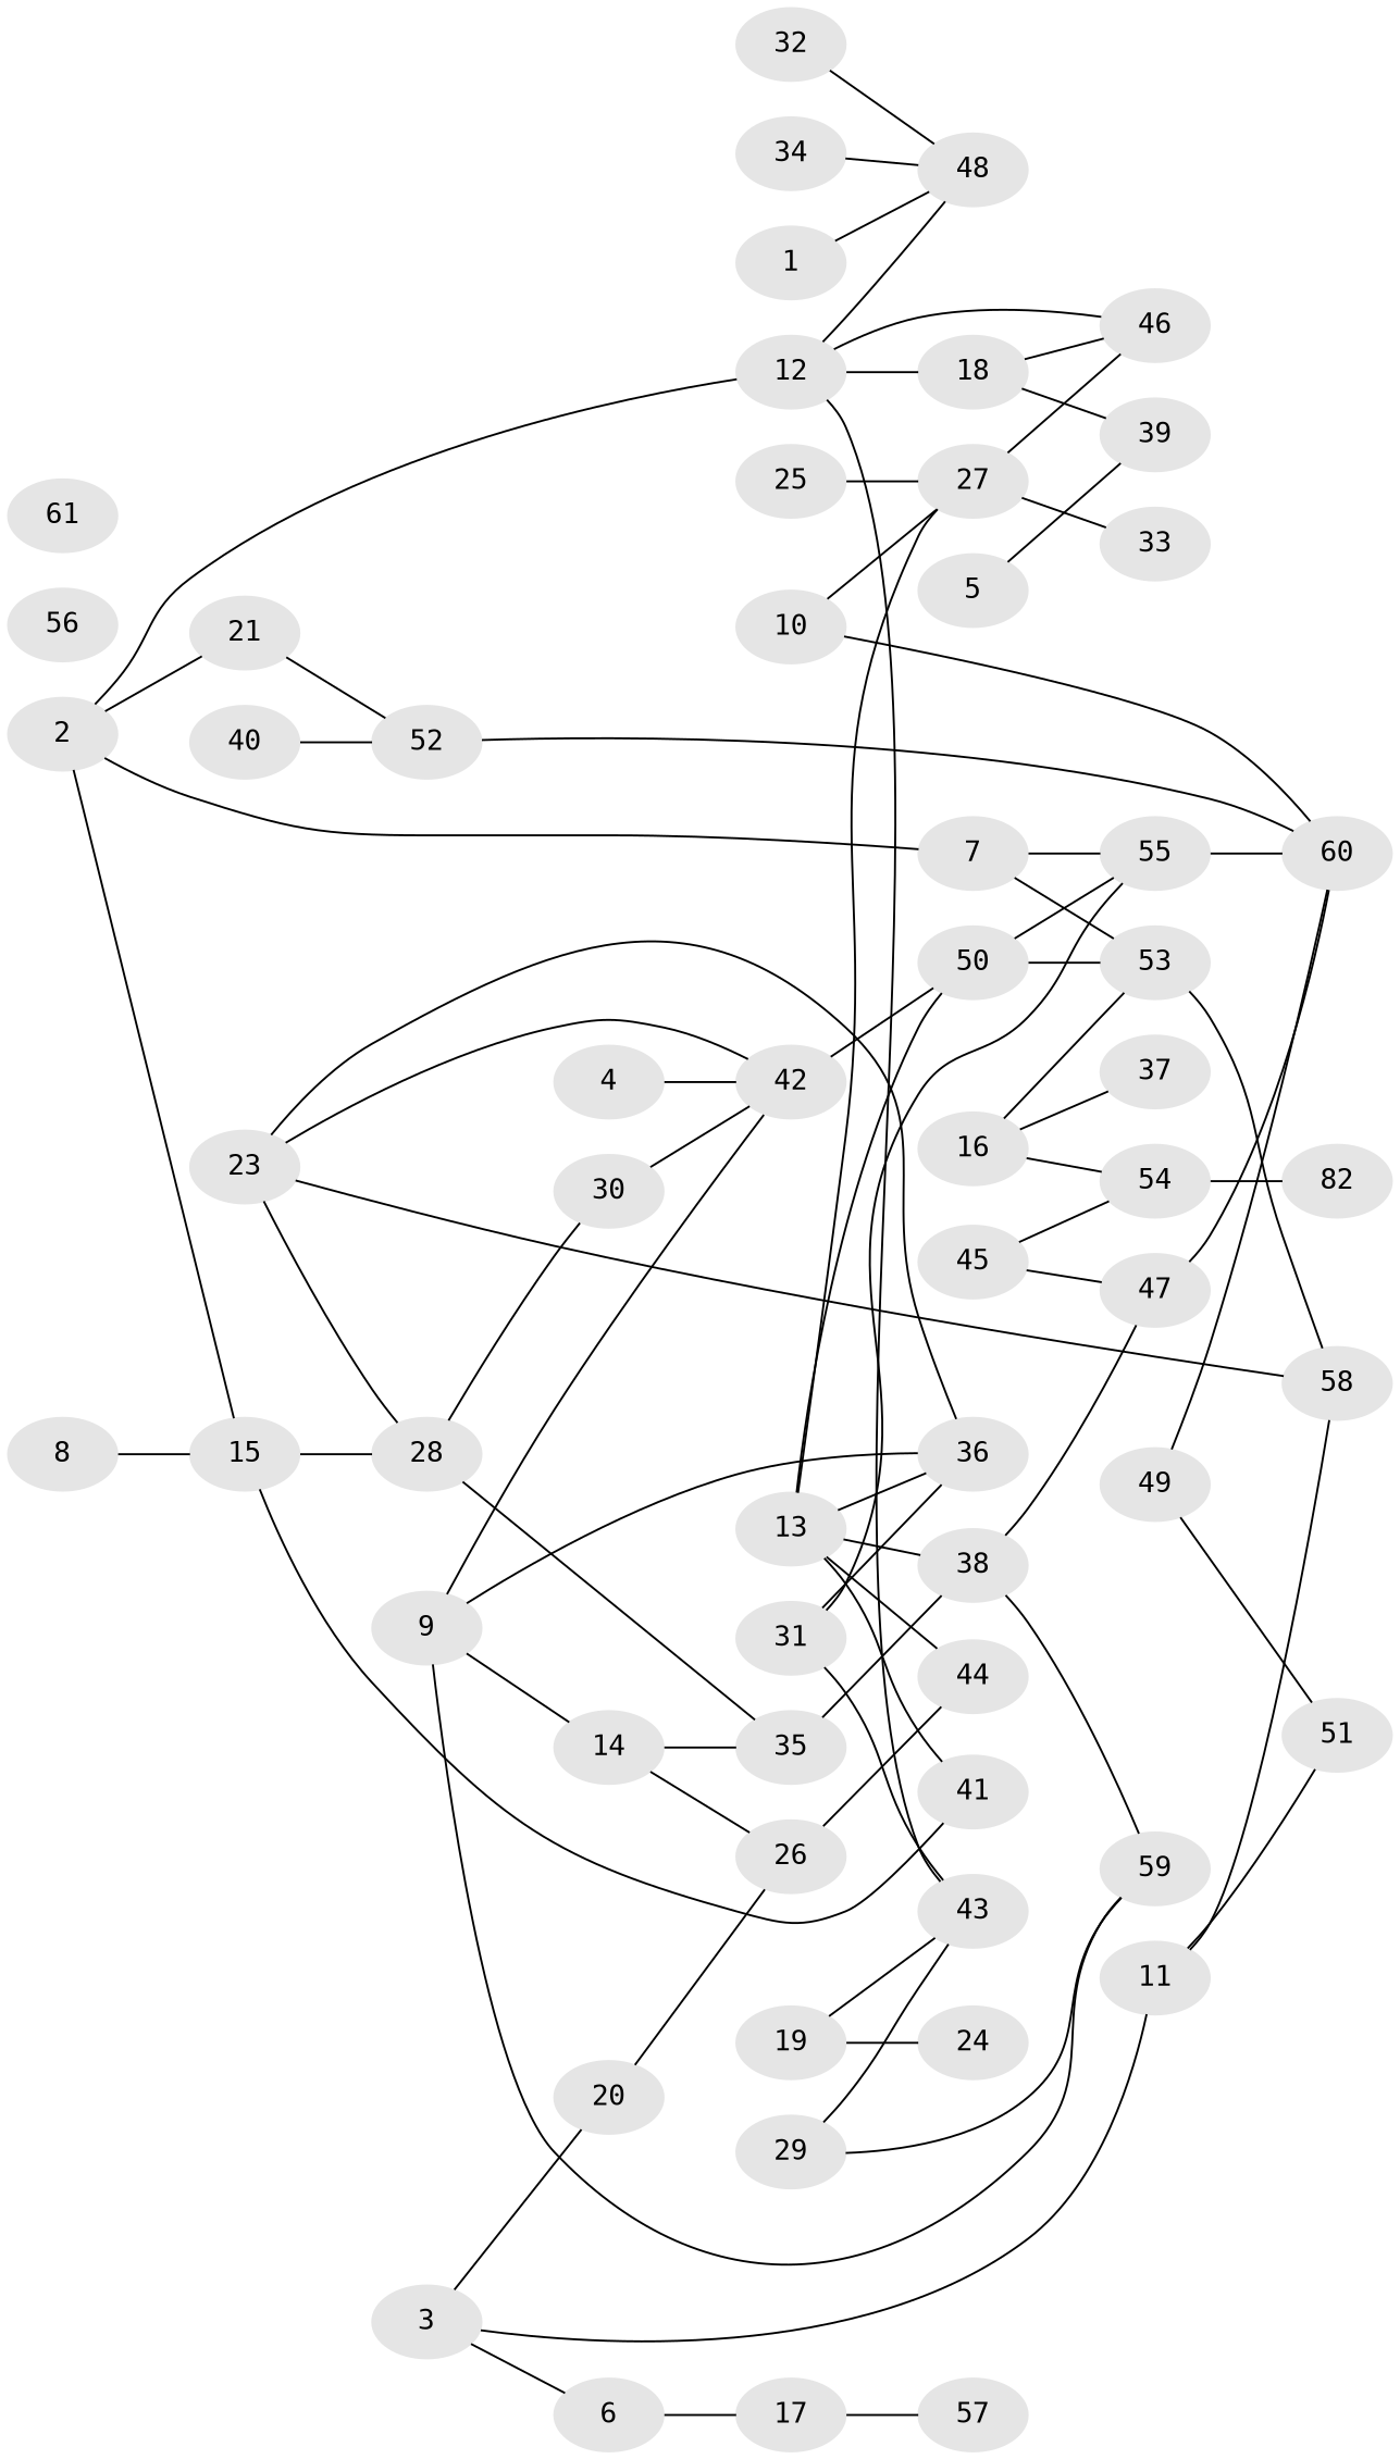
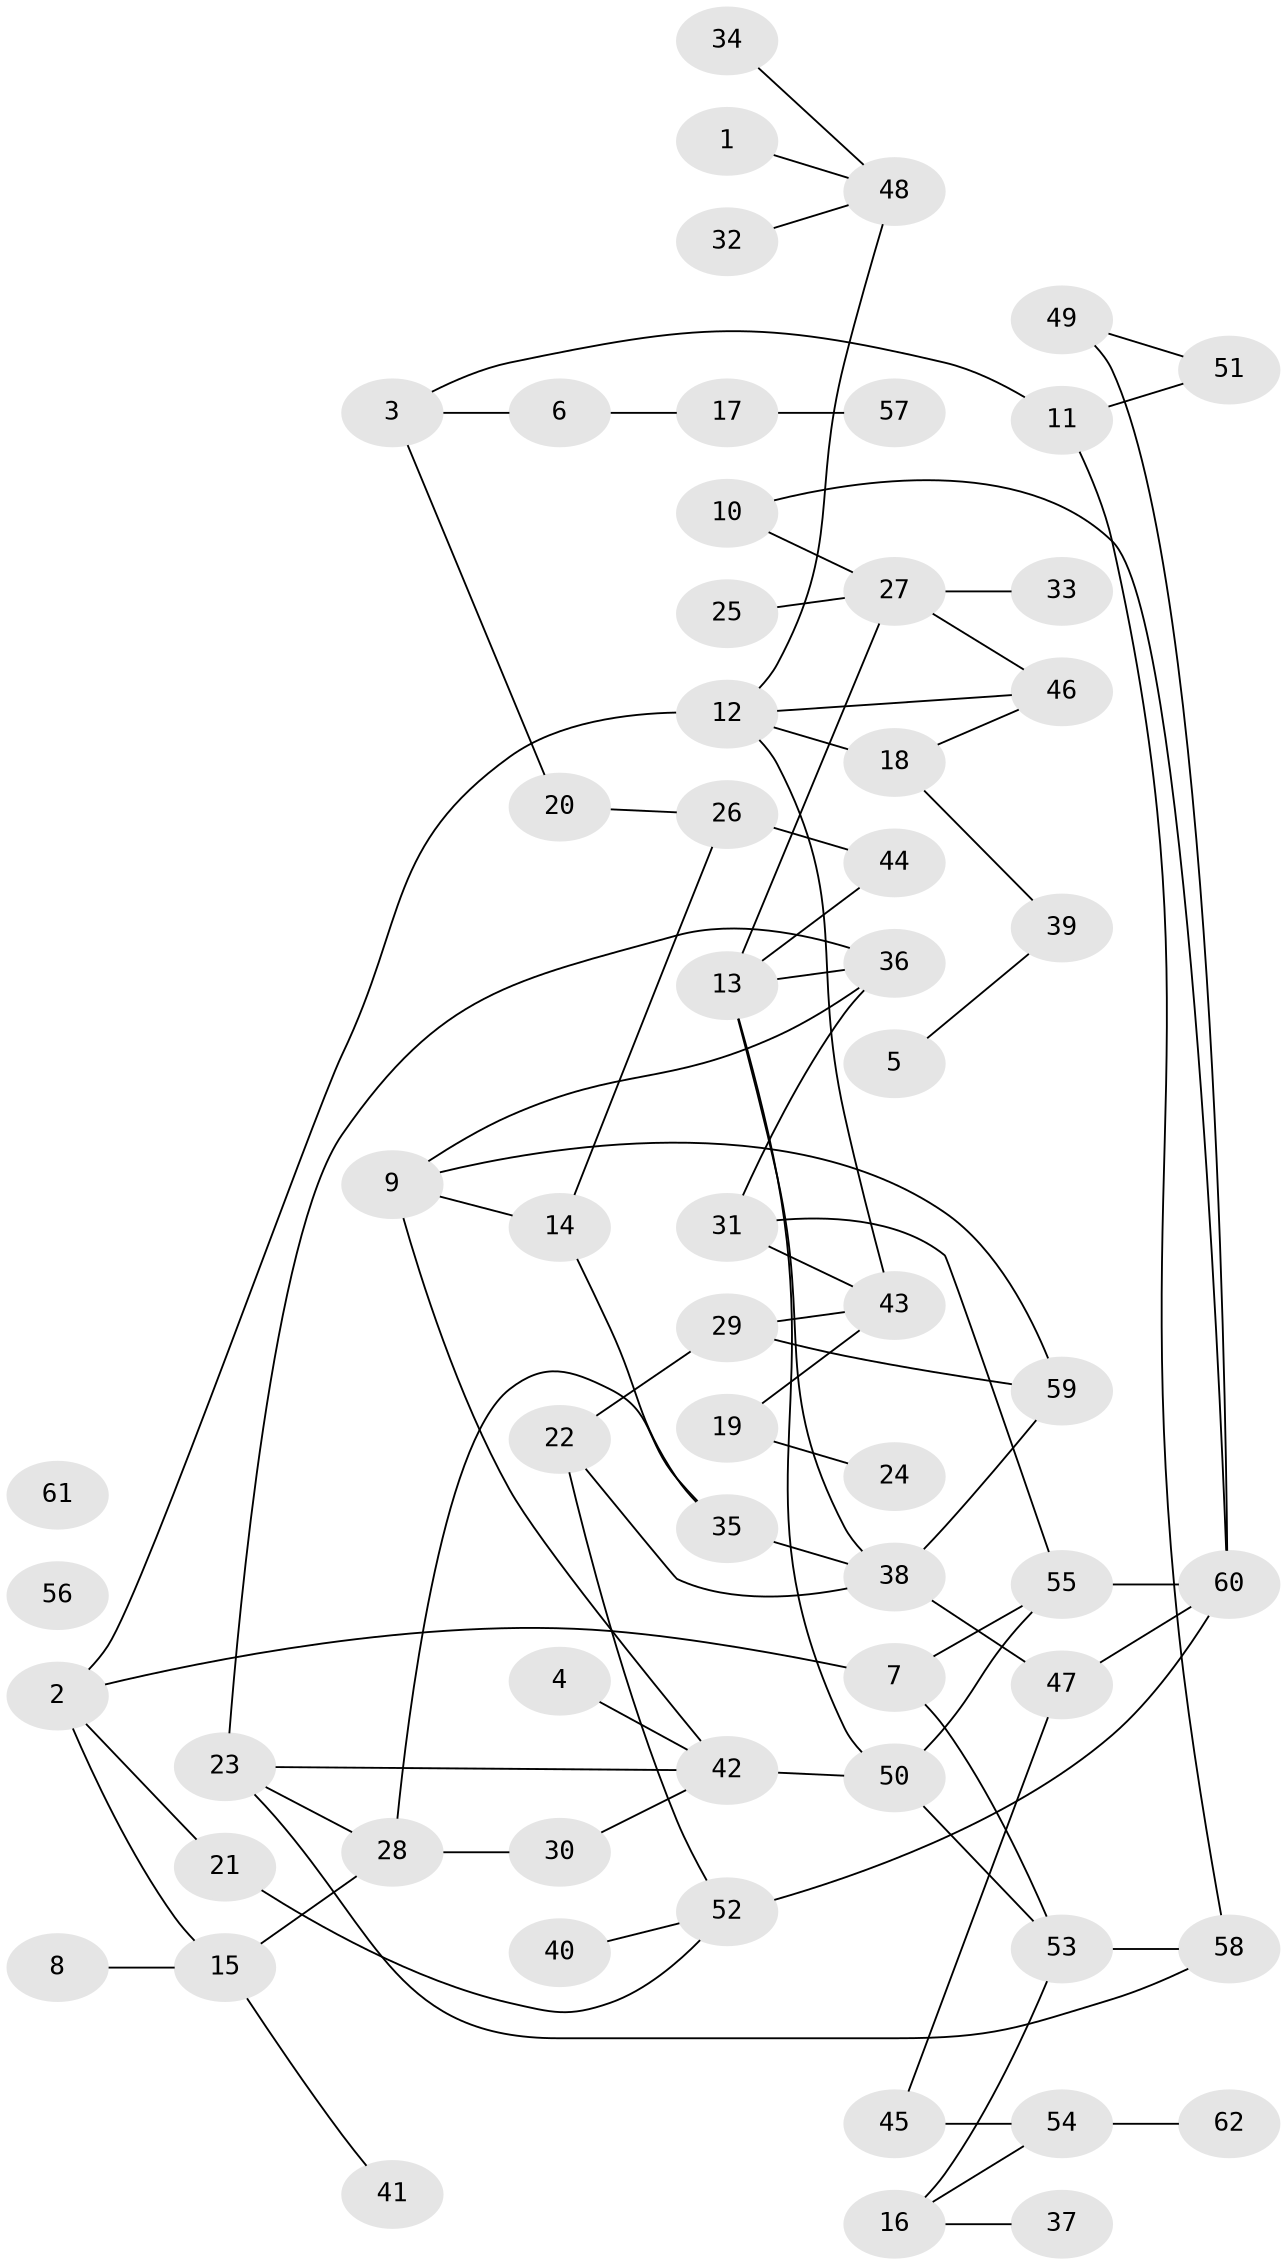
  graph {
    fontname="DejaVu Sans Mono"
    rankdir=LR
    node [color=gray90 fontname="DejaVu Sans Mono" style=filled]
    edge [fontname="DejaVu Sans Mono"]
    1
    48
    2
    7
    12
    15
    21
    53
    55
    18
    43
    46
    41
    28
    52
    3
    6
    11
    20
    17
    51
    58
    26
    4
    42
    50
    5
    39
    57
    60
    8
    9
    14
    36
    59
    35
    10
    27
    33
    13
    38
    44
    47
    30
    16
    37
    54
-   62 [label=82]
+   62
    19
    24
+   22
    29
    23
    25
    31
    32
    34
    40
    45
    49
    56
    61
    1 -- 48
    2 -- 7
    2 -- 12
    2 -- 15
    2 -- 21
    7 -- 53
    7 -- 55
    12 -- 48
    12 -- 18
    12 -- 43
    12 -- 46
    15 -- 41
    15 -- 28
    21 -- 52
    53 -- 58
    55 -- 60
    18 -- 46
    18 -- 39
    28 -- 35
    28 -- 30
    52 -- 60
    3 -- 6
    3 -- 11
    3 -- 20
    6 -- 17
    11 -- 51
    11 -- 58
    20 -- 26
    17 -- 57
    26 -- 44
    4 -- 42
    42 -- 50
    50 -- 53
    50 -- 55
    5 -- 39
    8 -- 15
    9 -- 42
    9 -- 14
    9 -- 36
    9 -- 59
    14 -- 26
    14 -- 35
    35 -- 38
    10 -- 60
    10 -- 27
    27 -- 46
    27 -- 33
-   13 -- 41
    13 -- 50
    13 -- 36
    13 -- 27
    13 -- 38
    13 -- 44
    38 -- 59
    38 -- 47
    47 -- 60
    30 -- 42
    16 -- 53
    16 -- 37
    16 -- 54
    54 -- 62
    19 -- 43
    19 -- 24
+   22 -- 52
+   22 -- 38
+   22 -- 29
    29 -- 43
    29 -- 59
    23 -- 28
    23 -- 58
    23 -- 42
    23 -- 36
    25 -- 27
    31 -- 55
    31 -- 43
    31 -- 36
    32 -- 48
    34 -- 48
    40 -- 52
    45 -- 47
    45 -- 54
    49 -- 51
    49 -- 60
  }
